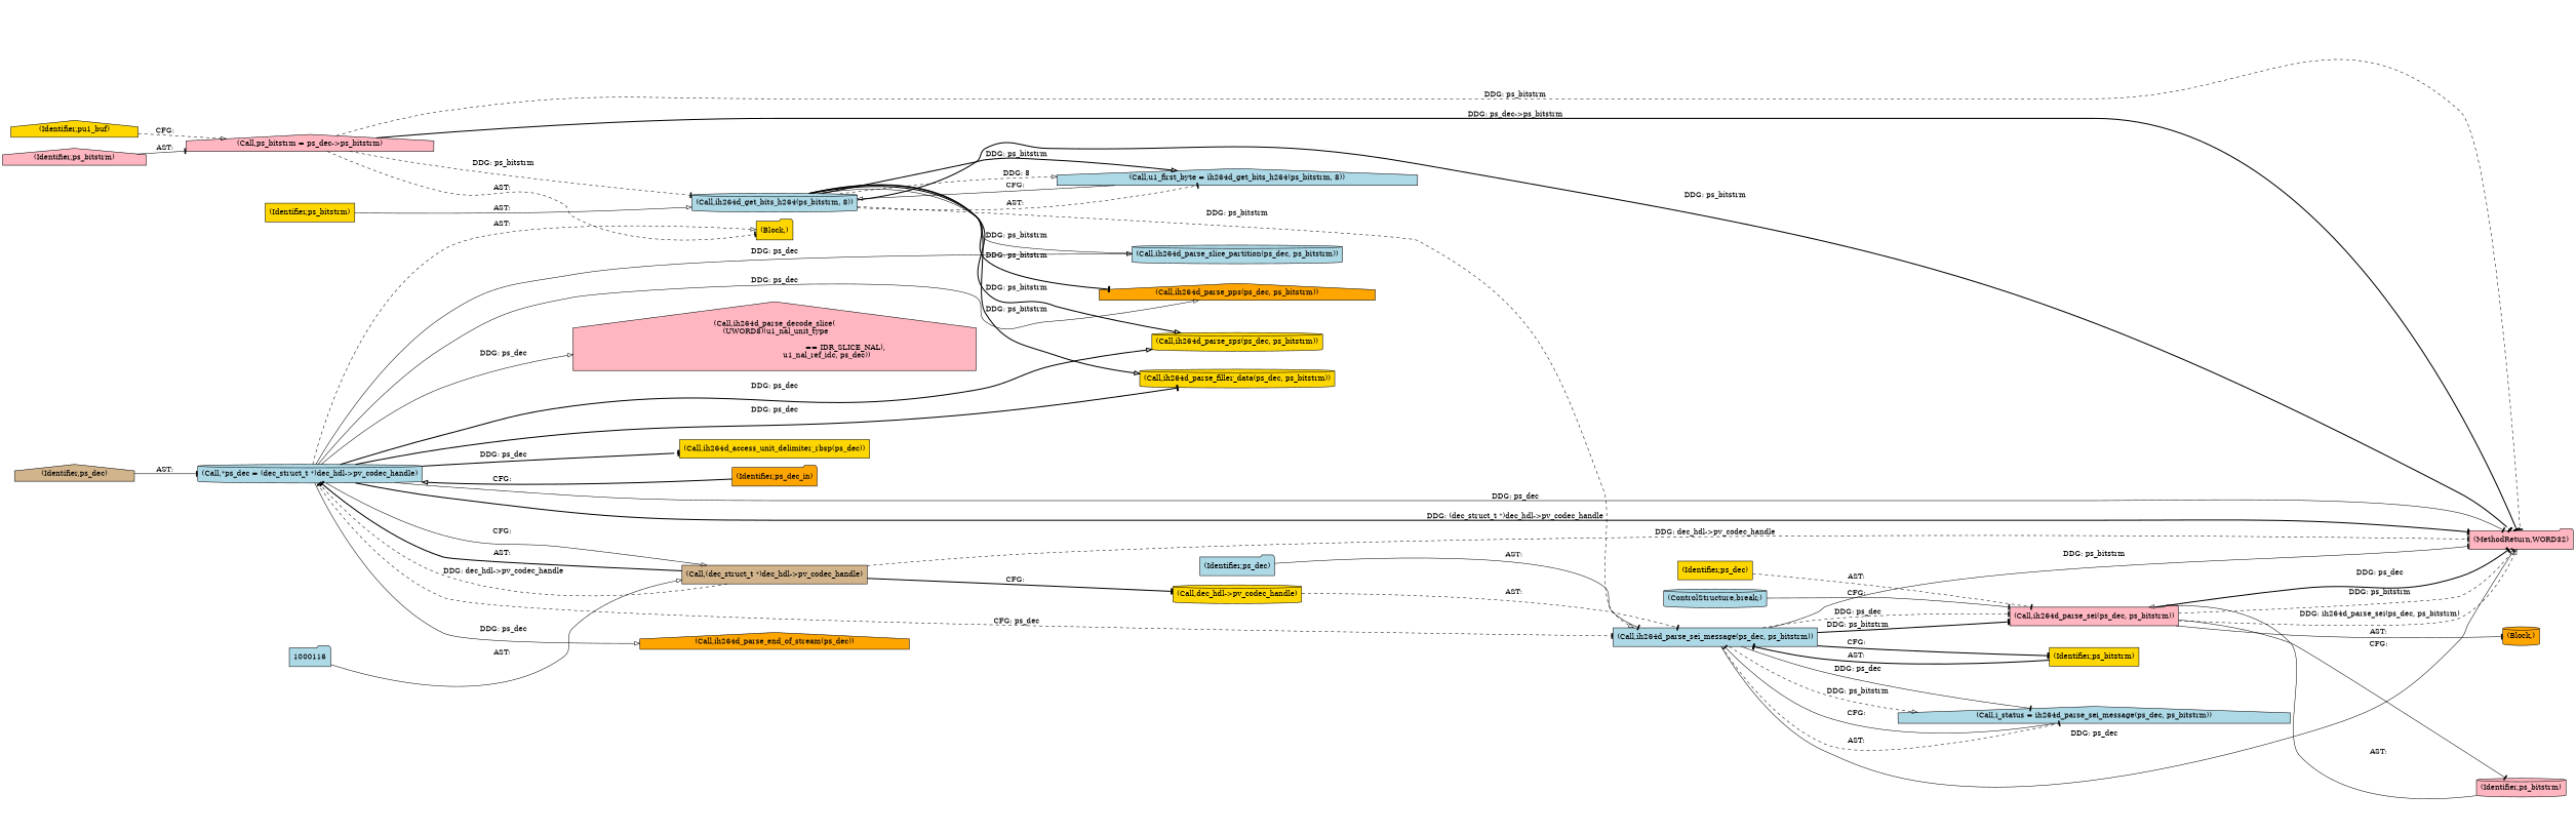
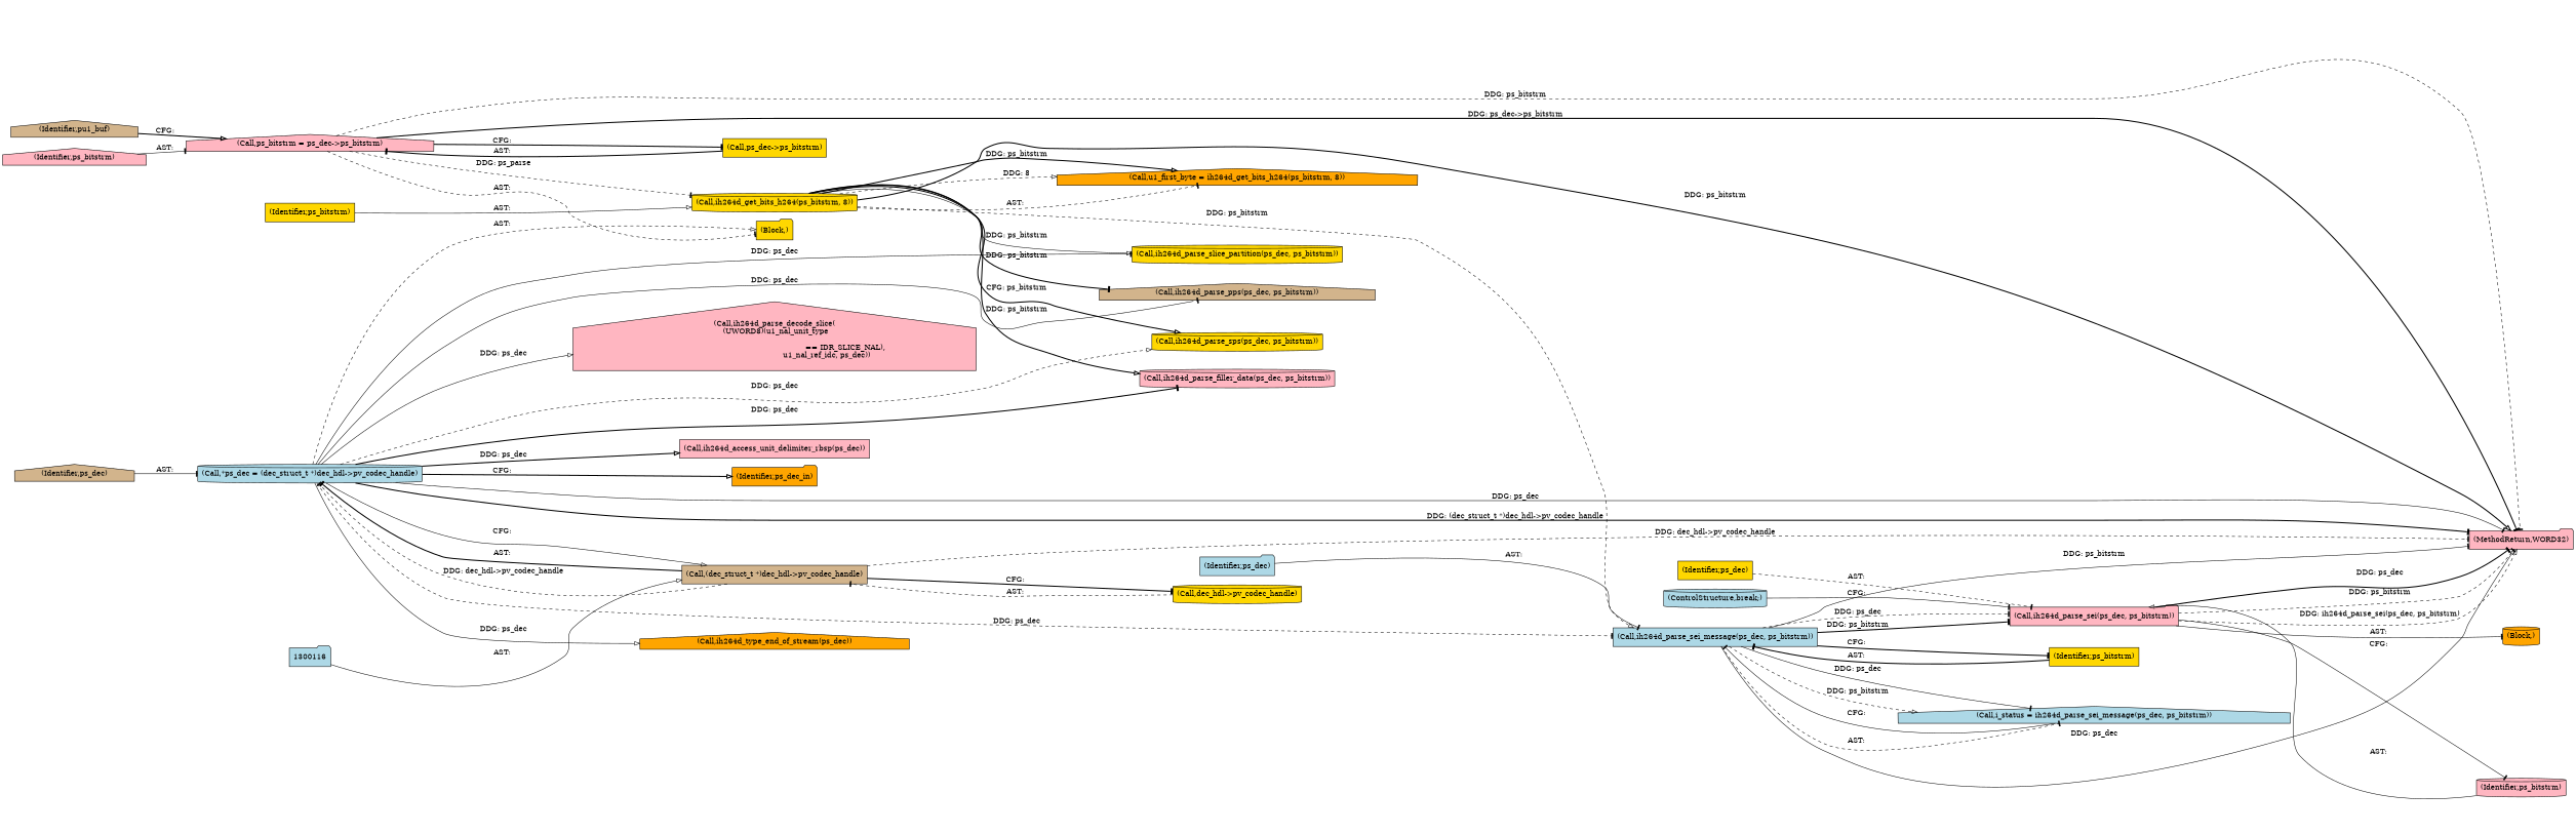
  digraph {
    rankdir=LR
    node [fillcolor=lightblue shape=cylinder style=filled]
    edge [arrowhead=tee style=solid]
    n1 [fillcolor=lightpink label="(Call,ih264d_parse_sei(ps_dec, ps_bitstrm))" shape=folder]
    n2 [fillcolor=orange label="(Block,)"]
    n3 [fillcolor=lightpink label="(MethodReturn,WORD32)" shape=folder]
    n4 [fillcolor=lightpink label="(Identifier,ps_bitstrm)"]
    n5 [label="(Call,ih264d_parse_sei_message(ps_dec, ps_bitstrm))" shape=box]
    n6 [label="(Call,i_status = ih264d_parse_sei_message(ps_dec, ps_bitstrm))" shape=house]
    n7 [fillcolor=gold label="(Identifier,ps_bitstrm)" shape=box]
    n8 [label="(Call,*ps_dec = (dec_struct_t *)dec_hdl->pv_codec_handle)"]
    n9 [fillcolor=tan label="(Call,(dec_struct_t *)dec_hdl->pv_codec_handle)" shape=box]
-   n10 [fillcolor=orange label="(Call,ih264d_parse_end_of_stream(ps_dec))" shape=house]
-   n11 [label="(Call,ih264d_parse_slice_partition(ps_dec, ps_bitstrm))"]
+   n10 [fillcolor=orange label="(Call,ih264d_type_end_of_stream(ps_dec))" shape=house]
+   n11 [fillcolor=gold label="(Call,ih264d_parse_slice_partition(ps_dec, ps_bitstrm))"]
    n12 [fillcolor=gold label="(Block,)" shape=folder]
-   n13 [fillcolor=orange label="(Call,ih264d_parse_pps(ps_dec, ps_bitstrm))" shape=house]
+   n13 [fillcolor=tan label="(Call,ih264d_parse_pps(ps_dec, ps_bitstrm))" shape=house]
    n14 [fillcolor=lightpink label="(Call,ih264d_parse_decode_slice(\n (UWORD8)(u1_nal_unit_type\n\n                                                             == IDR_SLICE_NAL),\n                                             u1_nal_ref_idc, ps_dec))" shape=house]
    n15 [fillcolor=gold label="(Call,ih264d_parse_sps(ps_dec, ps_bitstrm))"]
-   n16 [fillcolor=gold label="(Call,ih264d_parse_filler_data(ps_dec, ps_bitstrm))"]
-   n17 [fillcolor=gold label="(Call,ih264d_access_unit_delimiter_rbsp(ps_dec))" shape=box]
+   n16 [fillcolor=lightpink label="(Call,ih264d_parse_filler_data(ps_dec, ps_bitstrm))"]
+   n17 [fillcolor=lightpink label="(Call,ih264d_access_unit_delimiter_rbsp(ps_dec))" shape=box]
    n18 [fillcolor=gold label="(Call,dec_hdl->pv_codec_handle)"]
-   n19 [label="(Call,ih264d_get_bits_h264(ps_bitstrm, 8))"]
-   n20 [label="(Call,u1_first_byte = ih264d_get_bits_h264(ps_bitstrm, 8))" shape=house]
+   n19 [fillcolor=gold label="(Call,ih264d_get_bits_h264(ps_bitstrm, 8))"]
+   n20 [fillcolor=orange label="(Call,u1_first_byte = ih264d_get_bits_h264(ps_bitstrm, 8))" shape=house]
    n21 [fillcolor=lightpink label="(Call,ps_bitstrm = ps_dec->ps_bitstrm)" shape=house]
+   n22 [fillcolor=gold label="(Call,ps_dec->ps_bitstrm)" shape=box]
    n23 [fillcolor=lightpink label="(Identifier,ps_bitstrm)" shape=house]
    n24 [fillcolor=tan label="(Identifier,ps_dec)" shape=house]
    n25 [fillcolor=gold label="(Identifier,ps_dec)" shape=box]
    n26 [fillcolor=gold label="(Identifier,ps_bitstrm)" shape=box]
    n27 [fillcolor=orange label="(Identifier,ps_dec_in)" shape=folder]
-   n28 [fillcolor=gold label="(Identifier,pu1_buf)" shape=house]
+   n28 [fillcolor=tan label="(Identifier,pu1_buf)" shape=house]
    n29 [label="(Identifier,ps_dec)" shape=folder]
    n30 [label="(ControlStructure,break;)"]
-   1000116 [shape=folder]
+   1000116 [shape=folder label=1300116]
    n1 -> n2 [label="AST: "]
    n1 -> n3 [label="DDG: ps_bitstrm" style=dashed]
    n1 -> n3 [arrowhead=onormal label="DDG: ih264d_parse_sei(ps_dec, ps_bitstrm)" style=dashed]
    n1 -> n3 [label="DDG: ps_dec" style=bold]
    n1 -> n4 [label="CFG: "]
    n4 -> n1 [arrowhead=onormal label="AST: "]
    n5 -> n1 [label="DDG: ps_dec" style=dashed]
    n5 -> n1 [label="DDG: ps_bitstrm" style=bold]
    n5 -> n3 [label="DDG: ps_bitstrm"]
    n5 -> n3 [arrowhead=onormal label="DDG: ps_dec"]
    n5 -> n6 [label="AST: " style=dashed]
    n5 -> n6 [label="DDG: ps_dec"]
    n5 -> n6 [arrowhead=onormal label="DDG: ps_bitstrm" style=dashed]
    n5 -> n7 [label="CFG: " style=bold]
    n6 -> n5 [label="CFG: "]
    n7 -> n5 [label="AST: " style=bold]
    n8 -> n3 [label="DDG: ps_dec"]
    n8 -> n3 [label="DDG: (dec_struct_t *)dec_hdl->pv_codec_handle" style=bold]
-   n8 -> n5 [label="CFG: ps_dec" style=dashed]
+   n8 -> n5 [label="DDG: ps_dec" style=dashed]
    n8 -> n9 [arrowhead=onormal label="CFG: "]
    n8 -> n10 [arrowhead=onormal label="DDG: ps_dec"]
-   n8 -> n11 [arrowhead=onormal label="DDG: ps_dec"]
+   n8 -> n11 [label="DDG: ps_dec"]
    n8 -> n12 [arrowhead=onormal label="AST: " style=dashed]
-   n8 -> n13 [arrowhead=onormal label="DDG: ps_dec"]
+   n8 -> n13 [label="DDG: ps_dec"]
    n8 -> n14 [arrowhead=onormal label="DDG: ps_dec"]
-   n8 -> n15 [arrowhead=onormal label="DDG: ps_dec" style=bold]
+   n8 -> n15 [arrowhead=onormal label="DDG: ps_dec" style=dashed]
    n8 -> n16 [label="DDG: ps_dec" style=bold]
-   n8 -> n17 [label="DDG: ps_dec" style=bold]
+   n8 -> n17 [arrowhead=onormal label="DDG: ps_dec" style=bold]
    n9 -> n3 [label="DDG: dec_hdl->pv_codec_handle" style=dashed]
    n9 -> n8 [label="AST: " style=bold]
    n9 -> n8 [label="DDG: dec_hdl->pv_codec_handle" style=dashed]
    n9 -> n18 [label="CFG: " style=bold]
-   n18 -> n5 [label="AST: " style=dashed]
-   n19 -> n3 [label="DDG: ps_bitstrm" style=bold]
+   n18 -> n9 [label="AST: " style=dashed]
+   n19 -> n3 [arrowhead=onormal label="DDG: ps_bitstrm" style=bold]
    n19 -> n5 [arrowhead=onormal label="DDG: ps_bitstrm" style=dashed]
    n19 -> n11 [arrowhead=onormal label="DDG: ps_bitstrm"]
    n19 -> n13 [label="DDG: ps_bitstrm" style=bold]
-   n19 -> n15 [arrowhead=onormal label="DDG: ps_bitstrm" style=bold]
+   n19 -> n15 [arrowhead=onormal label="CFG: ps_bitstrm" style=bold]
    n19 -> n16 [arrowhead=onormal label="DDG: ps_bitstrm" style=bold]
    n19 -> n20 [label="AST: " style=dashed]
    n19 -> n20 [arrowhead=onormal label="DDG: ps_bitstrm" style=bold]
    n19 -> n20 [arrowhead=onormal label="DDG: 8" style=dashed]
-   n20 -> n19 [arrowhead=onormal label="CFG: "]
    n21 -> n3 [label="DDG: ps_bitstrm" style=dashed]
    n21 -> n3 [label="DDG: ps_dec->ps_bitstrm" style=bold]
    n21 -> n12 [label="AST: " style=dashed]
-   n21 -> n19 [label="DDG: ps_bitstrm" style=dashed]
+   n21 -> n19 [label="DDG: ps_parse" style=dashed]
+   n21 -> n22 [label="CFG: " style=bold]
+   n22 -> n21 [label="AST: " style=bold]
    n23 -> n21 [label="AST: "]
    n24 -> n8 [label="AST: "]
    n25 -> n1 [label="AST: " style=dashed]
    n26 -> n19 [arrowhead=onormal label="AST: "]
-   n27 -> n8 [arrowhead=onormal label="CFG: " style=bold]
-   n28 -> n21 [arrowhead=onormal label="CFG: " style=dashed]
+   n8 -> n27 [arrowhead=onormal label="CFG: " style=bold]
+   n28 -> n21 [arrowhead=onormal label="CFG: " style=bold]
    n29 -> n5 [label="AST: "]
    n30 -> n1 [label="CFG: "]
    1000116 -> n9 [arrowhead=onormal label="AST: "]
  }
